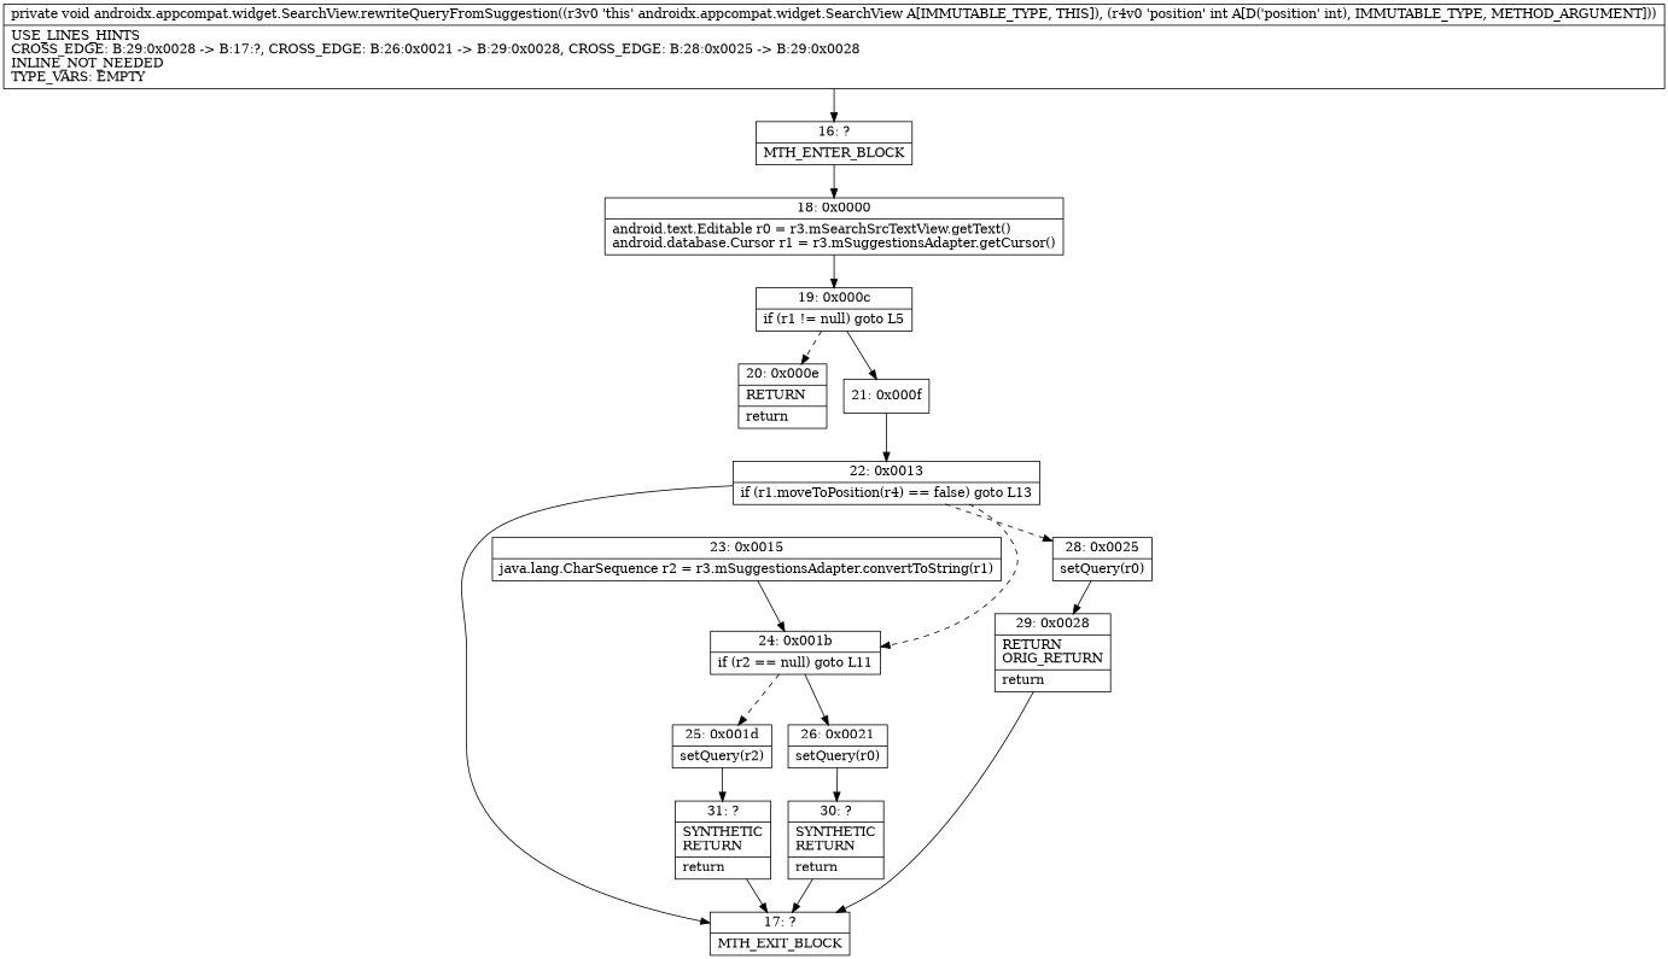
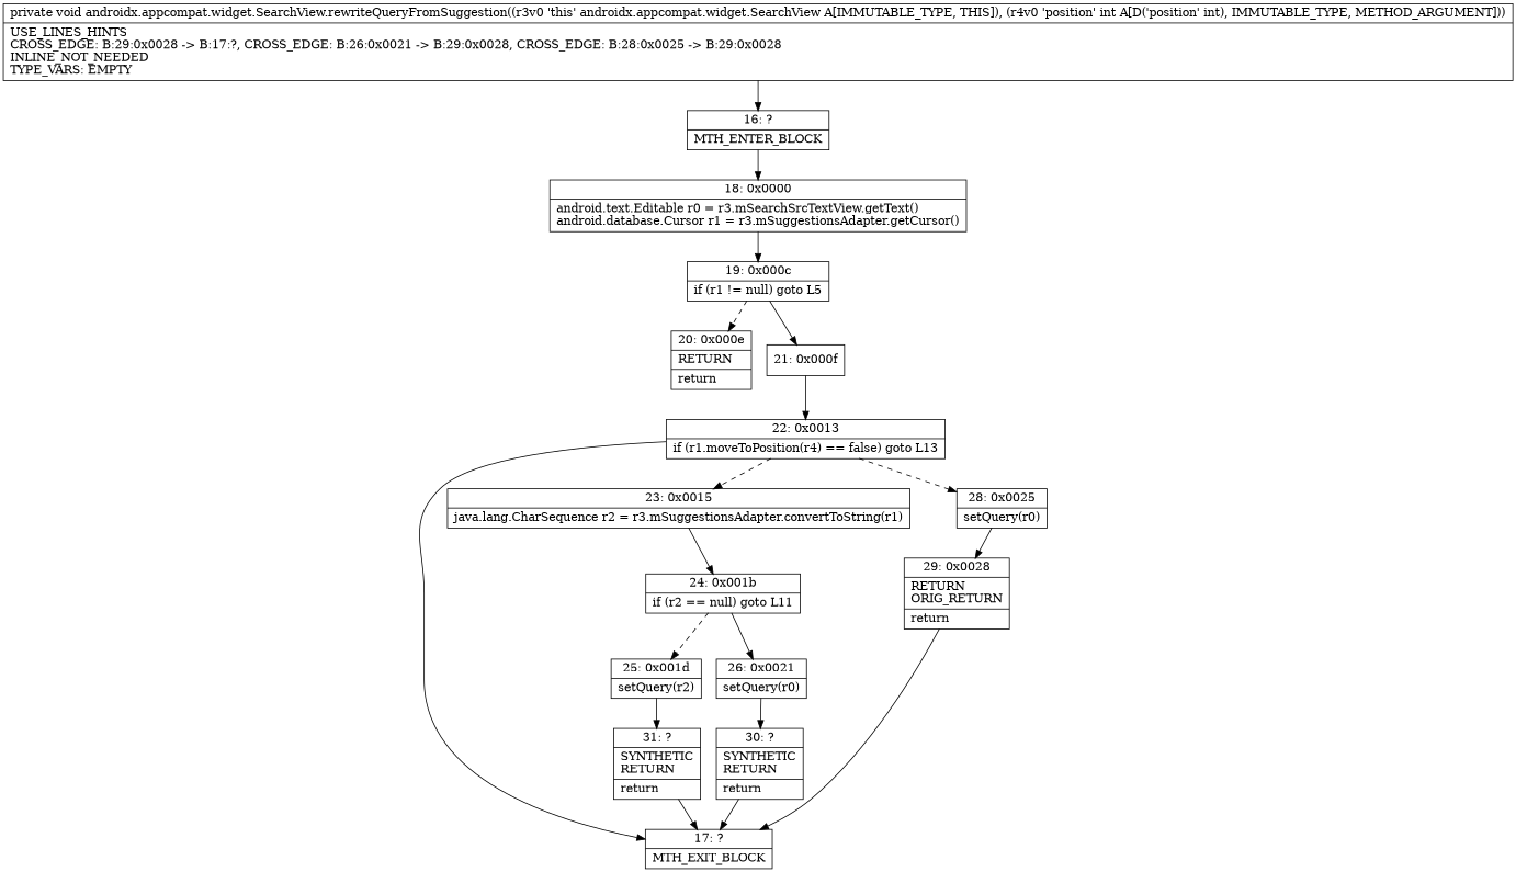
  digraph {
    node [shape=record]
    n1 [label="{16\:\ ?|MTH_ENTER_BLOCK\l}"]
    n2 [label="{18\:\ 0x0000|android.text.Editable r0 = r3.mSearchSrcTextView.getText()\landroid.database.Cursor r1 = r3.mSuggestionsAdapter.getCursor()\l}"]
    n3 [label="{19\:\ 0x000c|if (r1 != null) goto L5\l}"]
    n4 [label="{20\:\ 0x000e|RETURN\l|return\l}"]
    n5 [label="{21\:\ 0x000f}"]
    n6 [label="{22\:\ 0x0013|if (r1.moveToPosition(r4) == false) goto L13\l}"]
    n7 [label="{17\:\ ?|MTH_EXIT_BLOCK\l}"]
    n8 [label="{23\:\ 0x0015|java.lang.CharSequence r2 = r3.mSuggestionsAdapter.convertToString(r1)\l}"]
    n9 [label="{28\:\ 0x0025|setQuery(r0)\l}"]
    n10 [label="{24\:\ 0x001b|if (r2 == null) goto L11\l}"]
    n11 [label="{29\:\ 0x0028|RETURN\lORIG_RETURN\l|return\l}"]
    n12 [label="{25\:\ 0x001d|setQuery(r2)\l}"]
    n13 [label="{26\:\ 0x0021|setQuery(r0)\l}"]
    n14 [label="{31\:\ ?|SYNTHETIC\lRETURN\l|return\l}"]
    n15 [label="{30\:\ ?|SYNTHETIC\lRETURN\l|return\l}"]
    n16 [label="{private void androidx.appcompat.widget.SearchView.rewriteQueryFromSuggestion((r3v0 'this' androidx.appcompat.widget.SearchView A[IMMUTABLE_TYPE, THIS]), (r4v0 'position' int A[D('position' int), IMMUTABLE_TYPE, METHOD_ARGUMENT]))  | USE_LINES_HINTS\lCROSS_EDGE: B:29:0x0028 \-\> B:17:?, CROSS_EDGE: B:26:0x0021 \-\> B:29:0x0028, CROSS_EDGE: B:28:0x0025 \-\> B:29:0x0028\lINLINE_NOT_NEEDED\lTYPE_VARS: EMPTY\l}"]
    n1 -> n2
    n2 -> n3
    n3 -> n4 [style=dashed]
    n3 -> n5
    n5 -> n6
    n6 -> n7
-   n6 -> n10 [style=dashed]
+   n6 -> n8 [style=dashed]
    n6 -> n9 [style=dashed]
    n8 -> n10
    n9 -> n11
    n10 -> n12 [style=dashed]
    n10 -> n13
    n11 -> n7
    n12 -> n14
    n13 -> n15
    n14 -> n7
    n15 -> n7
    n16 -> n1
  }
